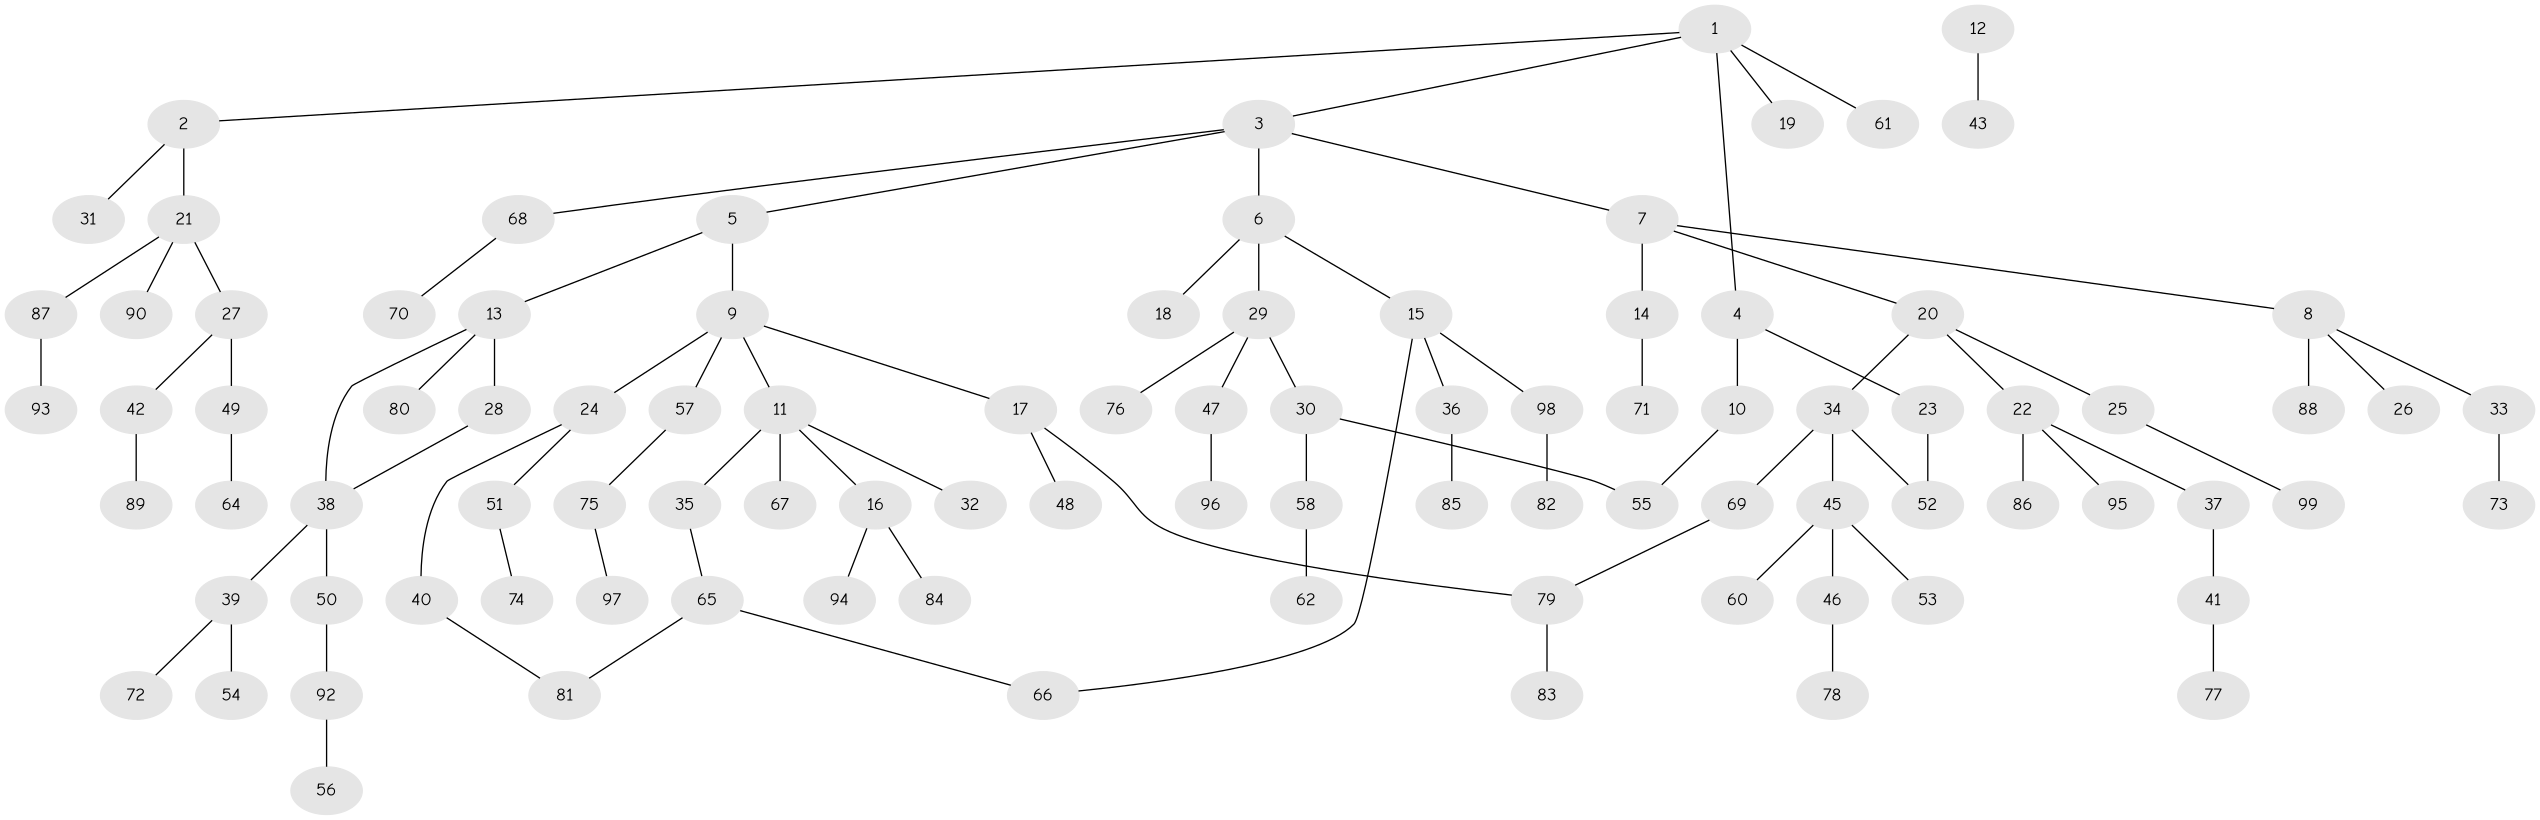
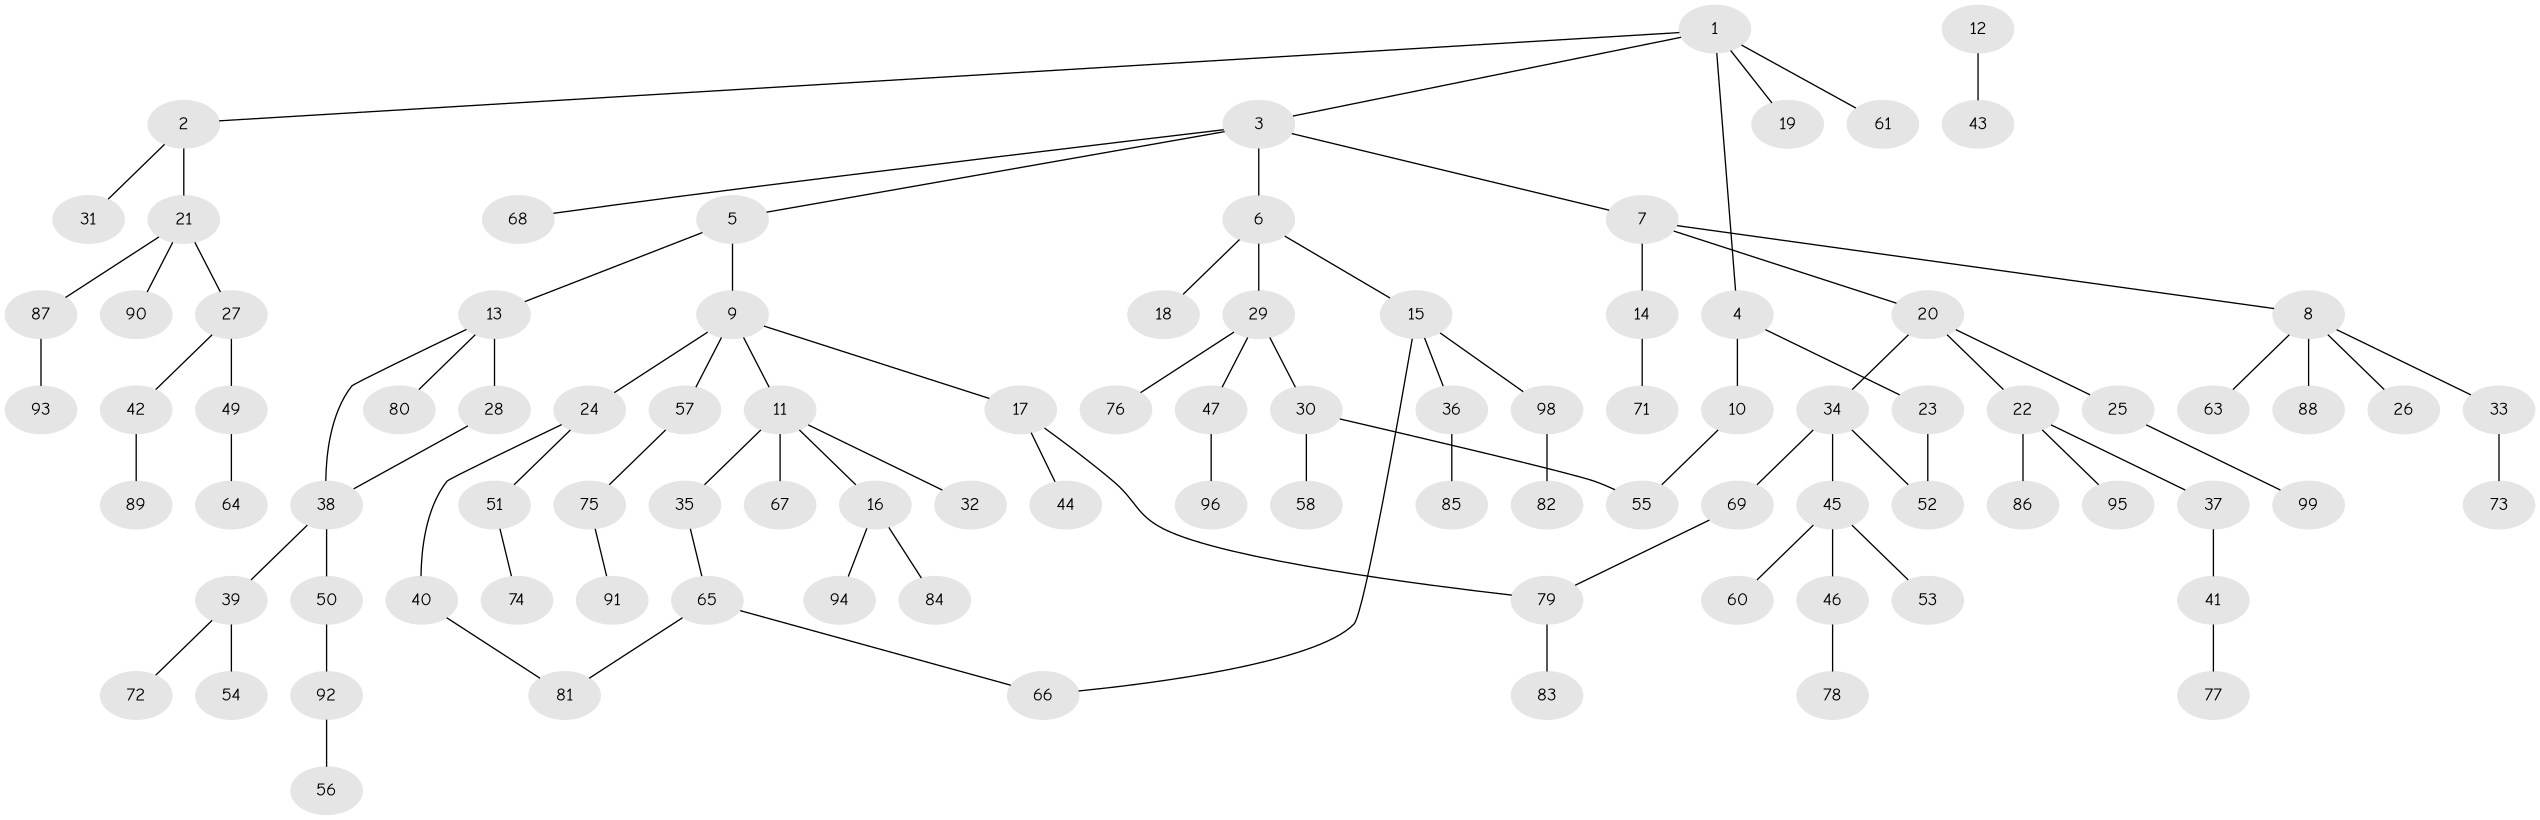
  graph {
    fontname="Comic Neue"
    node [color=gray90 fontname="Comic Neue" style=filled]
    edge [fontname="Comic Neue"]
    1
    2
    3
    4
    19
    61
    21
    31
    5
    6
    7
    68
    10
    23
    27
    87
    90
    9
    13
    15
    18
    29
    8
    14
    20
-   70
    55
    52
    11
    17
    24
    57
    28
    38
    80
    36
    n37 [label=98]
    66
    30
    47
    76
    26
    33
+   63
    88
    12
    43
    71
    22
    25
    34
    73
    16
    32
    35
    67
-   44 [label=48]
+   44
    79
    40
    51
    75
    84
    94
    65
    39
    50
    85
    82
    83
    37
    86
    95
    n73 [label=99]
    45
    69
    42
    49
    93
    41
    81
    74
    89
    64
    58
    96
-   62
    46
    53
    60
    77
    54
    72
    92
    78
    56
-   97
+   97 [label=91]
    1 -- 2
    1 -- 3
    1 -- 4
    1 -- 19
    1 -- 61
    2 -- 21
    2 -- 31
    3 -- 5
    3 -- 6
    3 -- 7
    3 -- 68
    4 -- 10
    4 -- 23
    21 -- 27
    21 -- 87
    21 -- 90
    5 -- 9
    5 -- 13
    6 -- 15
    6 -- 18
    6 -- 29
    7 -- 8
    7 -- 14
    7 -- 20
-   68 -- 70
    10 -- 55
    23 -- 52
    27 -- 42
    27 -- 49
    87 -- 93
    9 -- 11
    9 -- 17
    9 -- 24
    9 -- 57
    13 -- 28
    13 -- 38
    13 -- 80
    15 -- 36
    15 -- n37
    15 -- 66
    29 -- 30
    29 -- 47
    29 -- 76
    8 -- 26
    8 -- 33
+   8 -- 63
    8 -- 88
    14 -- 71
    20 -- 22
    20 -- 25
    20 -- 34
    11 -- 16
    11 -- 32
    11 -- 35
    11 -- 67
    17 -- 44
    17 -- 79
    24 -- 40
    24 -- 51
    57 -- 75
    28 -- 38
    38 -- 39
    38 -- 50
    36 -- 85
    n37 -- 82
    30 -- 55
    30 -- 58
    47 -- 96
    33 -- 73
    12 -- 43
    22 -- 37
    22 -- 86
    22 -- 95
    25 -- n73
    34 -- 52
    34 -- 45
    34 -- 69
    16 -- 84
    16 -- 94
    35 -- 65
    79 -- 83
    40 -- 81
    51 -- 74
    75 -- 97
    65 -- 66
    65 -- 81
    39 -- 54
    39 -- 72
    50 -- 92
    37 -- 41
    45 -- 46
    45 -- 53
    45 -- 60
    69 -- 79
    42 -- 89
    49 -- 64
    41 -- 77
-   58 -- 62
    46 -- 78
    92 -- 56
  }
